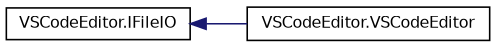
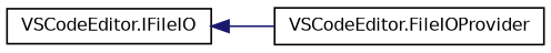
  digraph {
    rankdir=LR
    node [color=black fillcolor=white fontname=Helvetica fontsize=10 shape=record style=filled]
    n1 [height=0.2 label="VSCodeEditor.IFileIO" width=0.4]
-   n2 [height=0.2 label="VSCodeEditor.VSCodeEditor" width=0.4]
+   n2 [height=0.2 label="VSCodeEditor.FileIOProvider" width=0.4]
    n1 -> n2 [color=midnightblue dir=back fontname=Helvetica fontsize=10 labelfontname=Helvetica labelfontsize=10 style=solid]
  }
